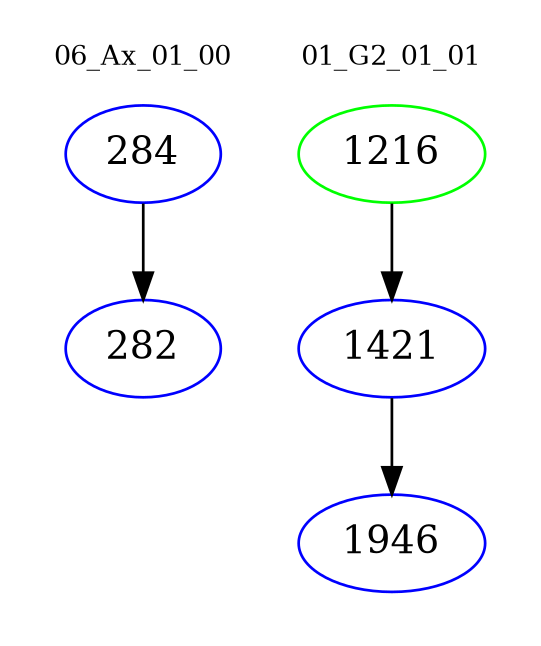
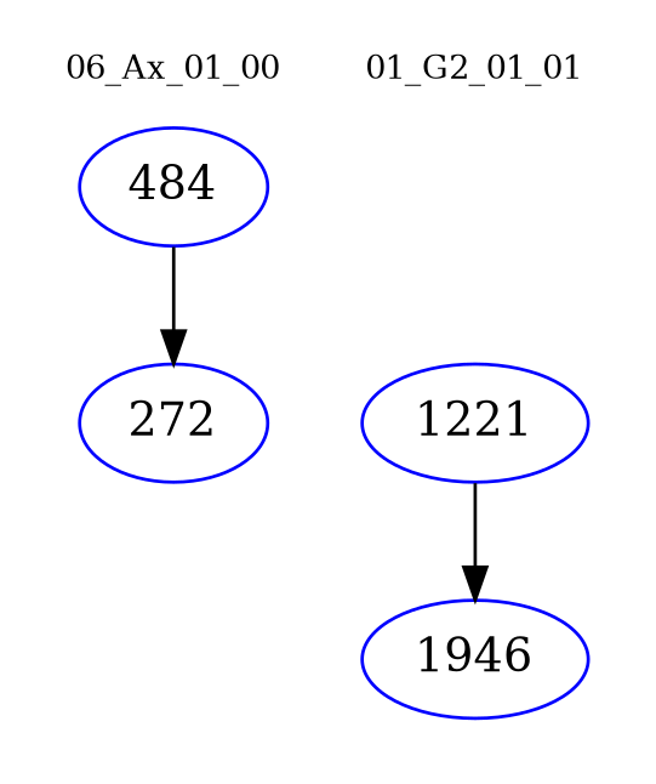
  digraph {
    node [color=blue]
    edge [color=black]
-   n1 [label=284]
-   n2 [label=282]
-   n3 [color=green label=1216]
-   n4 [label=1421]
+   n1 [label=484]
+   n2 [label=272]
+   n4 [label=1221]
    n5 [label=1946]
    subgraph cluster_1 {
      color=white
      fontsize=10
      label="06_Ax_01_00"
      n1
      n2
    }
    subgraph cluster_2 {
      color=white
      fontsize=10
      label="01_G2_01_01"
-     n3
      n4
      n5
    }
    n1 -> n2
-   n3 -> n4
    n4 -> n5
  }
